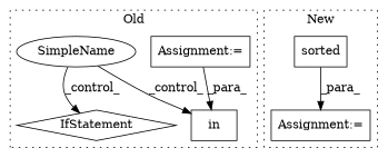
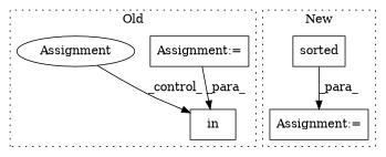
  digraph {
    node [a=7 shape=box]
    n1 [a=105 l=26 label=in s=1047]
-   n2 [a=25 l="12,2" label=IfStatement s="1035,1073" shape=diamond]
    n3 [l=1 label="Assignment:=" s=834]
-   n4 [a=42 l=5 label=SimpleName s=937 shape=ellipse]
+   n4 [a=42 l=5 label=Assignment s=937 shape=ellipse]
    n5 [a=32 l="7,1" label=sorted s="912,942"]
    n6 [l=17 label="Assignment:=" s=758]
    subgraph cluster_1 {
      label=Old
      style=dotted
      n1
-     n2
      n3
      n4
    }
    subgraph cluster_2 {
      label=New
      style=dotted
      n5
      n6
    }
    n3 -> n1 [label=_para_]
    n4 -> n1 [label=_control_]
-   n4 -> n2 [label=_control_]
    n5 -> n6 [label=_para_]
  }
